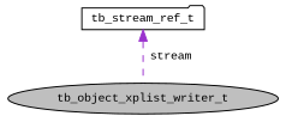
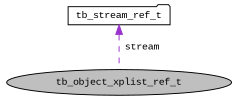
  digraph {
    node [color=black fontname=CourierNew fontsize=10 style=filled]
-   n1 [fillcolor=grey75 fontcolor=black height=0.2 label=tb_object_xplist_writer_t shape=ellipse width=0.4]
+   n1 [fillcolor=grey75 fontcolor=black height=0.2 label=tb_object_xplist_ref_t shape=ellipse width=0.4]
    n2 [fillcolor=white height=0.2 label=tb_stream_ref_t shape=folder width=0.4]
    n2 -> n1 [color=darkorchid3 dir=back fontname=CourierNew fontsize=10 label=" stream" labelfontname=CourierNew labelfontsize=10 style=dashed]
  }
